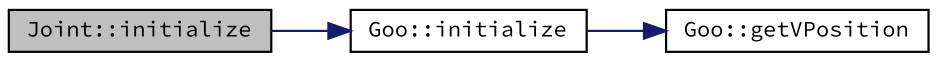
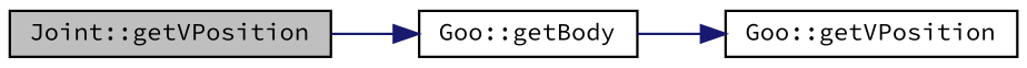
  digraph {
    fontname="Source Code Pro"
    rankdir=LR
    node [color=black fillcolor=white fontname="Source Code Pro" fontsize=10 shape=record style=filled]
    edge [color=midnightblue fontname="Source Code Pro" fontsize=10 labelfontname=Helvetica labelfontsize=10 style=solid]
-   n1 [fillcolor=grey75 fontcolor=black height=0.2 label="Joint::initialize" width=0.4]
-   n2 [height=0.2 label="Goo::initialize" width=0.4]
+   n1 [fillcolor=grey75 fontcolor=black height=0.2 label="Joint::getVPosition" width=0.4]
+   n2 [height=0.2 label="Goo::getBody" width=0.4]
    n3 [height=0.2 label="Goo::getVPosition" width=0.4]
    n1 -> n2
    n2 -> n3
  }
